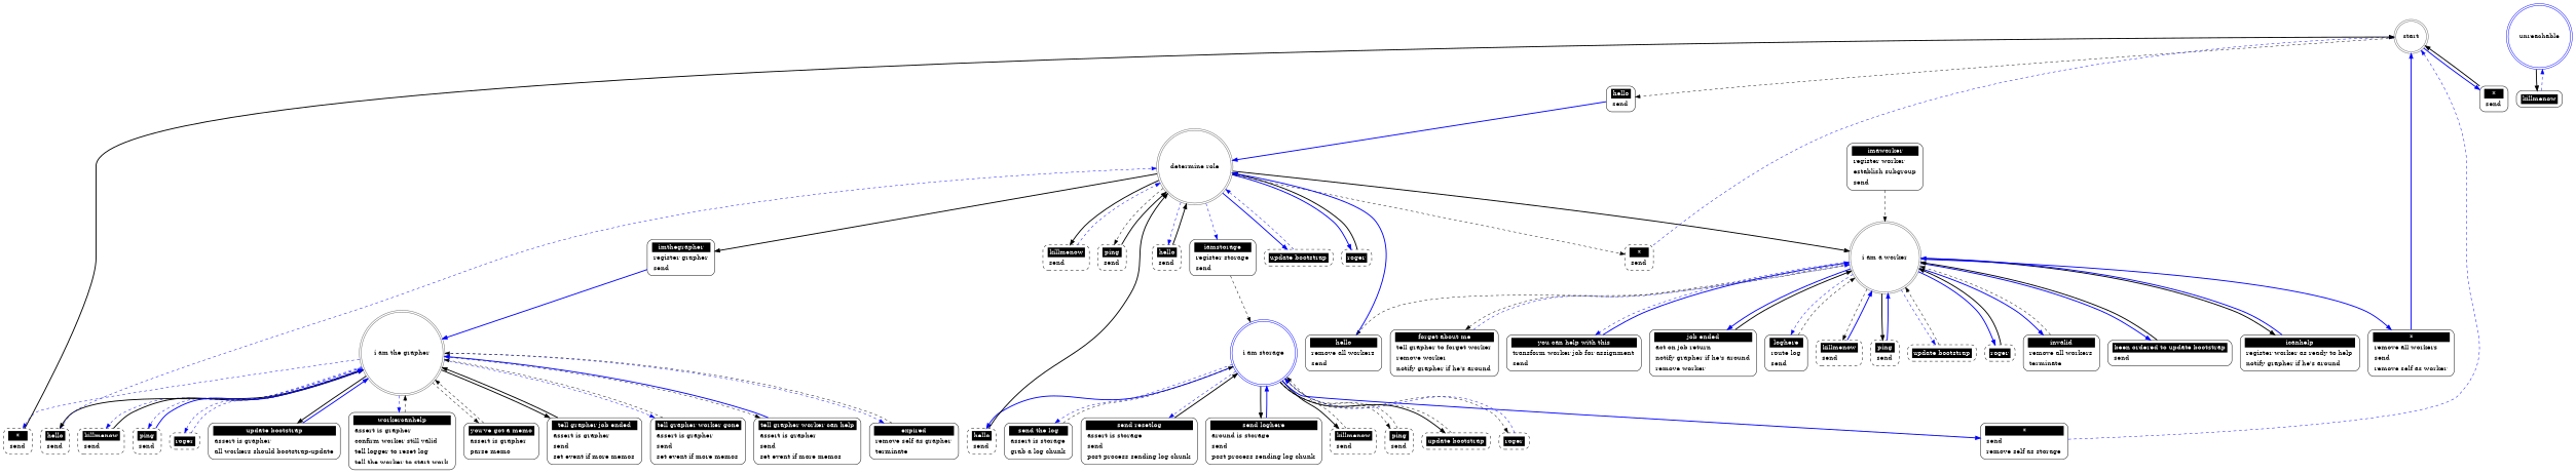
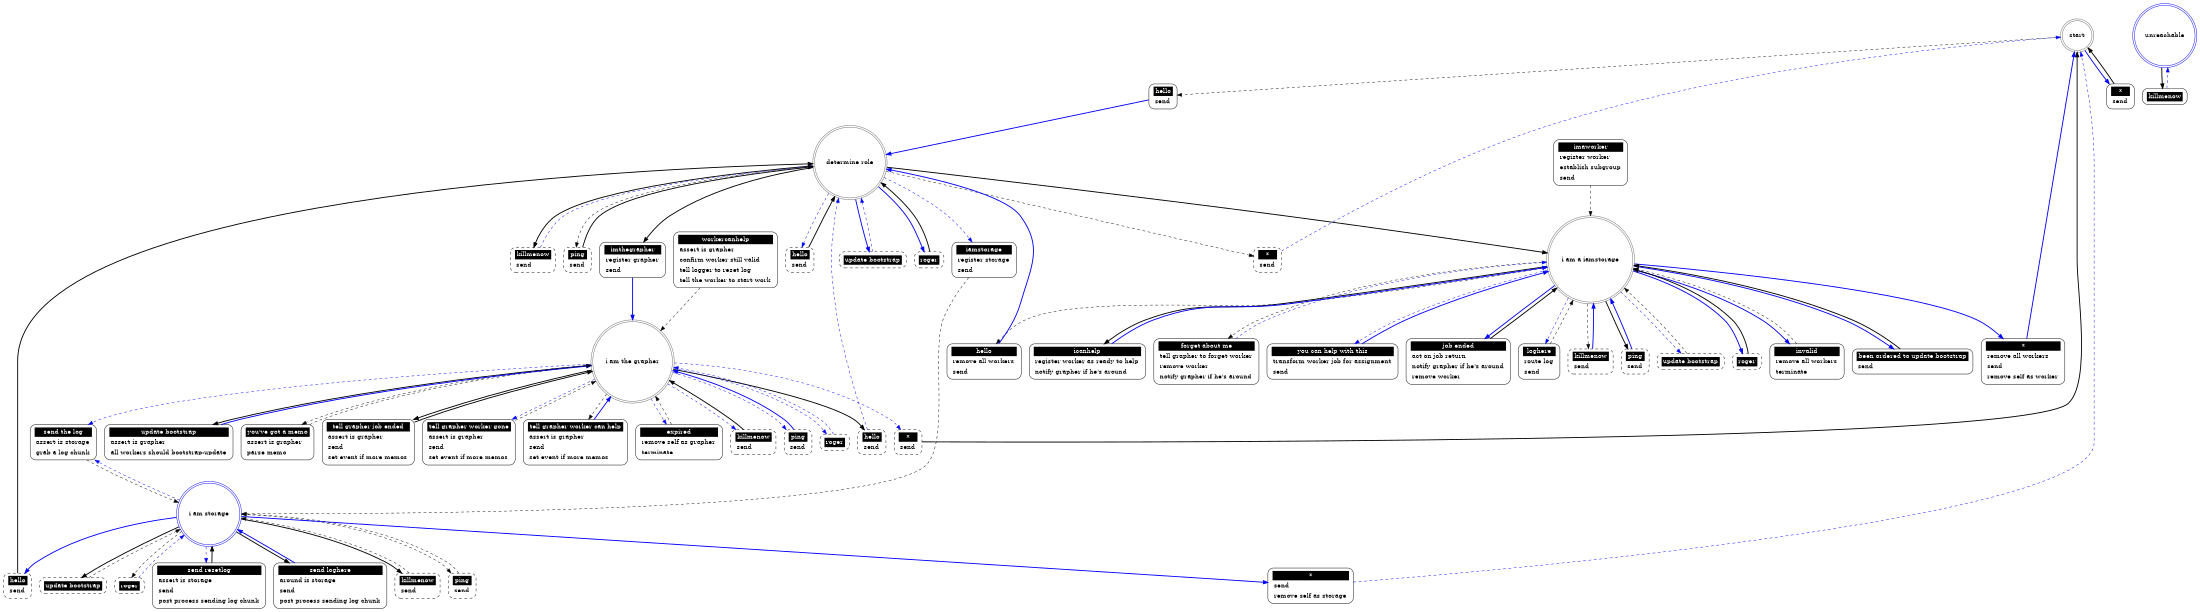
  digraph {
    node [shape=Mrecord style=solid]
    edge [color=black style=dashed]
    start [color=gray40 shape=doublecircle style=""]
    n2 [label=<<table border="0" cellborder="0" cellpadding="3" bgcolor="white"><tr><td bgcolor="black" align="center" colspan="2"><font color="white">hello</font></td></tr><tr><td align="left" port="r3">send</td></tr></table>>]
    n3 [label=<<table border="0" cellborder="0" cellpadding="3" bgcolor="white"><tr><td bgcolor="black" align="center" colspan="2"><font color="white">*</font></td></tr><tr><td align="left" port="r3">send</td></tr></table>>]
    "determine role" [color=gray40 shape=doublecircle style=""]
    n5 [label=<<table border="0" cellborder="0" cellpadding="3" bgcolor="white"><tr><td bgcolor="black" align="center" colspan="2"><font color="white">killmenow</font></td></tr><tr><td align="left" port="r3">send</td></tr></table>> style=dashed]
    n6 [label=<<table border="0" cellborder="0" cellpadding="3" bgcolor="white"><tr><td bgcolor="black" align="center" colspan="2"><font color="white">ping</font></td></tr><tr><td align="left" port="r3">send</td></tr></table>> style=dashed]
    n7 [label=<<table border="0" cellborder="0" cellpadding="3" bgcolor="white"><tr><td bgcolor="black" align="center" colspan="2"><font color="white">hello</font></td></tr><tr><td align="left" port="r3">send</td></tr></table>> style=dashed]
    n8 [label=<<table border="0" cellborder="0" cellpadding="3" bgcolor="white"><tr><td bgcolor="black" align="center" colspan="2"><font color="white">update bootstrap</font></td></tr></table>> style=dashed]
    n9 [label=<<table border="0" cellborder="0" cellpadding="3" bgcolor="white"><tr><td bgcolor="black" align="center" colspan="2"><font color="white">roger</font></td></tr></table>> style=dashed]
    n10 [label=<<table border="0" cellborder="0" cellpadding="3" bgcolor="white"><tr><td bgcolor="black" align="center" colspan="2"><font color="white">*</font></td></tr><tr><td align="left" port="r3">send</td></tr></table>> style=dashed]
    n11 [label=<<table border="0" cellborder="0" cellpadding="3" bgcolor="white"><tr><td bgcolor="black" align="center" colspan="2"><font color="white">imthegrapher</font></td></tr><tr><td align="left" port="r3">register grapher</td></tr><tr><td align="left" port="r3">send</td></tr></table>>]
    n12 [label=<<table border="0" cellborder="0" cellpadding="3" bgcolor="white"><tr><td bgcolor="black" align="center" colspan="2"><font color="white">iamstorage</font></td></tr><tr><td align="left" port="r3">register storage</td></tr><tr><td align="left" port="r3">send</td></tr></table>>]
-   "i am a worker" [color=gray40 shape=doublecircle style=""]
+   "i am a worker" [color=gray40 shape=doublecircle label="i am a iamstorage" style=""]
    "i am the grapher" [color=gray40 shape=doublecircle style=""]
    n15 [label=<<table border="0" cellborder="0" cellpadding="3" bgcolor="white"><tr><td bgcolor="black" align="center" colspan="2"><font color="white">imaworker</font></td></tr><tr><td align="left" port="r3">register worker</td></tr><tr><td align="left" port="r3">establish subgroup</td></tr><tr><td align="left" port="r3">send</td></tr></table>>]
    "i am storage" [color=blue shape=doublecircle style=""]
    n17 [label=<<table border="0" cellborder="0" cellpadding="3" bgcolor="white"><tr><td bgcolor="black" align="center" colspan="2"><font color="white">killmenow</font></td></tr><tr><td align="left" port="r3">send</td></tr></table>> style=dashed]
    n18 [label=<<table border="0" cellborder="0" cellpadding="3" bgcolor="white"><tr><td bgcolor="black" align="center" colspan="2"><font color="white">ping</font></td></tr><tr><td align="left" port="r3">send</td></tr></table>> style=dashed]
    n19 [label=<<table border="0" cellborder="0" cellpadding="3" bgcolor="white"><tr><td bgcolor="black" align="center" colspan="2"><font color="white">hello</font></td></tr><tr><td align="left" port="r3">send</td></tr></table>> style=dashed]
    n20 [label=<<table border="0" cellborder="0" cellpadding="3" bgcolor="white"><tr><td bgcolor="black" align="center" colspan="2"><font color="white">roger</font></td></tr></table>> style=dashed]
    n21 [label=<<table border="0" cellborder="0" cellpadding="3" bgcolor="white"><tr><td bgcolor="black" align="center" colspan="2"><font color="white">*</font></td></tr><tr><td align="left" port="r3">send</td></tr></table>> style=dashed]
    n22 [label=<<table border="0" cellborder="0" cellpadding="3" bgcolor="white"><tr><td bgcolor="black" align="center" colspan="2"><font color="white">update bootstrap</font></td></tr><tr><td align="left" port="r3">assert is grapher</td></tr><tr><td align="left" port="r3">all workers should bootstrap-update</td></tr></table>>]
    n23 [label=<<table border="0" cellborder="0" cellpadding="3" bgcolor="white"><tr><td bgcolor="black" align="center" colspan="2"><font color="white">workercanhelp</font></td></tr><tr><td align="left" port="r3">assert is grapher</td></tr><tr><td align="left" port="r3">confirm worker still valid</td></tr><tr><td align="left" port="r3">tell logger to reset log</td></tr><tr><td align="left" port="r3">tell the worker to start work</td></tr></table>>]
    n24 [label=<<table border="0" cellborder="0" cellpadding="3" bgcolor="white"><tr><td bgcolor="black" align="center" colspan="2"><font color="white">you've got a memo</font></td></tr><tr><td align="left" port="r3">assert is grapher</td></tr><tr><td align="left" port="r3">parse memo</td></tr></table>>]
    n25 [label=<<table border="0" cellborder="0" cellpadding="3" bgcolor="white"><tr><td bgcolor="black" align="center" colspan="2"><font color="white">tell grapher job ended</font></td></tr><tr><td align="left" port="r3">assert is grapher</td></tr><tr><td align="left" port="r3">send</td></tr><tr><td align="left" port="r3">set event if more memos</td></tr></table>>]
    n26 [label=<<table border="0" cellborder="0" cellpadding="3" bgcolor="white"><tr><td bgcolor="black" align="center" colspan="2"><font color="white">tell grapher worker gone</font></td></tr><tr><td align="left" port="r3">assert is grapher</td></tr><tr><td align="left" port="r3">send</td></tr><tr><td align="left" port="r3">set event if more memos</td></tr></table>>]
    n27 [label=<<table border="0" cellborder="0" cellpadding="3" bgcolor="white"><tr><td bgcolor="black" align="center" colspan="2"><font color="white">tell grapher worker can help</font></td></tr><tr><td align="left" port="r3">assert is grapher</td></tr><tr><td align="left" port="r3">send</td></tr><tr><td align="left" port="r3">set event if more memos</td></tr></table>>]
    n28 [label=<<table border="0" cellborder="0" cellpadding="3" bgcolor="white"><tr><td bgcolor="black" align="center" colspan="2"><font color="white">expired</font></td></tr><tr><td align="left" port="r3">remove self as grapher</td></tr><tr><td align="left" port="r3">terminate</td></tr></table>>]
    n29 [label=<<table border="0" cellborder="0" cellpadding="3" bgcolor="white"><tr><td bgcolor="black" align="center" colspan="2"><font color="white">killmenow</font></td></tr><tr><td align="left" port="r3">send</td></tr></table>> style=dashed]
    n30 [label=<<table border="0" cellborder="0" cellpadding="3" bgcolor="white"><tr><td bgcolor="black" align="center" colspan="2"><font color="white">ping</font></td></tr><tr><td align="left" port="r3">send</td></tr></table>> style=dashed]
    n31 [label=<<table border="0" cellborder="0" cellpadding="3" bgcolor="white"><tr><td bgcolor="black" align="center" colspan="2"><font color="white">update bootstrap</font></td></tr></table>> style=dashed]
    n32 [label=<<table border="0" cellborder="0" cellpadding="3" bgcolor="white"><tr><td bgcolor="black" align="center" colspan="2"><font color="white">roger</font></td></tr></table>> style=dashed]
    n33 [label=<<table border="0" cellborder="0" cellpadding="3" bgcolor="white"><tr><td bgcolor="black" align="center" colspan="2"><font color="white">hello</font></td></tr><tr><td align="left" port="r3">remove all workers</td></tr><tr><td align="left" port="r3">send</td></tr></table>>]
    n34 [label=<<table border="0" cellborder="0" cellpadding="3" bgcolor="white"><tr><td bgcolor="black" align="center" colspan="2"><font color="white">invalid</font></td></tr><tr><td align="left" port="r3">remove all workers</td></tr><tr><td align="left" port="r3">terminate</td></tr></table>>]
    n35 [label=<<table border="0" cellborder="0" cellpadding="3" bgcolor="white"><tr><td bgcolor="black" align="center" colspan="2"><font color="white">been ordered to update bootstrap</font></td></tr><tr><td align="left" port="r3">send</td></tr></table>>]
    n36 [label=<<table border="0" cellborder="0" cellpadding="3" bgcolor="white"><tr><td bgcolor="black" align="center" colspan="2"><font color="white">icanhelp</font></td></tr><tr><td align="left" port="r3">register worker as ready to help</td></tr><tr><td align="left" port="r3">notify grapher if he's around</td></tr></table>>]
    n37 [label=<<table border="0" cellborder="0" cellpadding="3" bgcolor="white"><tr><td bgcolor="black" align="center" colspan="2"><font color="white">forget about me</font></td></tr><tr><td align="left" port="r3">tell grapher to forget worker</td></tr><tr><td align="left" port="r3">remove worker</td></tr><tr><td align="left" port="r3">notify grapher if he's around</td></tr></table>>]
    n38 [label=<<table border="0" cellborder="0" cellpadding="3" bgcolor="white"><tr><td bgcolor="black" align="center" colspan="2"><font color="white">you can help with this</font></td></tr><tr><td align="left" port="r3">transform worker job for assignment</td></tr><tr><td align="left" port="r3">send</td></tr></table>>]
    n39 [label=<<table border="0" cellborder="0" cellpadding="3" bgcolor="white"><tr><td bgcolor="black" align="center" colspan="2"><font color="white">job ended</font></td></tr><tr><td align="left" port="r3">act on job return</td></tr><tr><td align="left" port="r3">notify grapher if he's around</td></tr><tr><td align="left" port="r3">remove worker</td></tr></table>>]
    n40 [label=<<table border="0" cellborder="0" cellpadding="3" bgcolor="white"><tr><td bgcolor="black" align="center" colspan="2"><font color="white">loghere</font></td></tr><tr><td align="left" port="r3">route log</td></tr><tr><td align="left" port="r3">send</td></tr></table>>]
    n41 [label=<<table border="0" cellborder="0" cellpadding="3" bgcolor="white"><tr><td bgcolor="black" align="center" colspan="2"><font color="white">*</font></td></tr><tr><td align="left" port="r3">remove all workers</td></tr><tr><td align="left" port="r3">send</td></tr><tr><td align="left" port="r3">remove self as worker</td></tr></table>>]
    n42 [label=<<table border="0" cellborder="0" cellpadding="3" bgcolor="white"><tr><td bgcolor="black" align="center" colspan="2"><font color="white">killmenow</font></td></tr><tr><td align="left" port="r3">send</td></tr></table>> style=dashed]
    n43 [label=<<table border="0" cellborder="0" cellpadding="3" bgcolor="white"><tr><td bgcolor="black" align="center" colspan="2"><font color="white">ping</font></td></tr><tr><td align="left" port="r3">send</td></tr></table>> style=dashed]
    n44 [label=<<table border="0" cellborder="0" cellpadding="3" bgcolor="white"><tr><td bgcolor="black" align="center" colspan="2"><font color="white">hello</font></td></tr><tr><td align="left" port="r3">send</td></tr></table>> style=dashed]
    n45 [label=<<table border="0" cellborder="0" cellpadding="3" bgcolor="white"><tr><td bgcolor="black" align="center" colspan="2"><font color="white">update bootstrap</font></td></tr></table>> style=dashed]
    n46 [label=<<table border="0" cellborder="0" cellpadding="3" bgcolor="white"><tr><td bgcolor="black" align="center" colspan="2"><font color="white">roger</font></td></tr></table>> style=dashed]
    n47 [label=<<table border="0" cellborder="0" cellpadding="3" bgcolor="white"><tr><td bgcolor="black" align="center" colspan="2"><font color="white">send the log</font></td></tr><tr><td align="left" port="r3">assert is storage</td></tr><tr><td align="left" port="r3">grab a log chunk</td></tr></table>>]
    n48 [label=<<table border="0" cellborder="0" cellpadding="3" bgcolor="white"><tr><td bgcolor="black" align="center" colspan="2"><font color="white">send resetlog</font></td></tr><tr><td align="left" port="r3">assert is storage</td></tr><tr><td align="left" port="r3">send</td></tr><tr><td align="left" port="r3">post process sending log chunk</td></tr></table>>]
    n49 [label=<<table border="0" cellborder="0" cellpadding="3" bgcolor="white"><tr><td bgcolor="black" align="center" colspan="2"><font color="white">send loghere</font></td></tr><tr><td align="left" port="r3">around is storage</td></tr><tr><td align="left" port="r3">send</td></tr><tr><td align="left" port="r3">post process sending log chunk</td></tr></table>>]
    n50 [label=<<table border="0" cellborder="0" cellpadding="3" bgcolor="white"><tr><td bgcolor="black" align="center" colspan="2"><font color="white">*</font></td></tr><tr><td align="left" port="r3">send</td></tr><tr><td align="left" port="r3">remove self as storage</td></tr></table>>]
    unreachable [color=blue shape=doublecircle style=""]
    n52 [label=<<table border="0" cellborder="0" cellpadding="3" bgcolor="white"><tr><td bgcolor="black" align="center" colspan="2"><font color="white">killmenow</font></td></tr></table>>]
    start -> n2
    start -> n3 [color=blue style=bold]
    n2 -> "determine role" [color=blue style=bold]
    n3 -> start [style=bold]
    "determine role" -> n5 [style=bold]
    "determine role" -> n6
    "determine role" -> n7 [color=blue]
    "determine role" -> n8 [color=blue style=bold]
    "determine role" -> n9 [color=blue style=bold]
    "determine role" -> n10
    "determine role" -> n11 [style=bold]
    "determine role" -> n12 [color=blue]
    "determine role" -> "i am a worker" [style=bold]
    n5 -> "determine role" [color=blue]
    n6 -> "determine role" [style=bold]
    n7 -> "determine role" [style=bold]
    n8 -> "determine role" [color=blue]
    n9 -> "determine role" [style=bold]
    n10 -> start [color=blue]
    n11 -> "i am the grapher" [color=blue style=bold]
    n12 -> "i am storage"
    "i am a worker" -> n29
    "i am a worker" -> n30 [style=bold]
    "i am a worker" -> n31 [color=blue]
    "i am a worker" -> n32 [color=blue style=bold]
    "i am a worker" -> n33
    "i am a worker" -> n34 [color=blue style=bold]
    "i am a worker" -> n35 [color=blue style=bold]
    "i am a worker" -> n36 [style=bold]
    "i am a worker" -> n37
    "i am a worker" -> n38 [color=blue]
    "i am a worker" -> n39 [color=blue style=bold]
    "i am a worker" -> n40 [color=blue]
    "i am a worker" -> n41 [color=blue style=bold]
    "i am the grapher" -> n17 [color=blue]
    "i am the grapher" -> n18 [color=blue]
    "i am the grapher" -> n19 [style=bold]
    "i am the grapher" -> n20 [color=blue]
    "i am the grapher" -> n21 [color=blue]
    "i am the grapher" -> n22 [style=bold]
-   "i am the grapher" -> n23 [color=blue]
+   "i am the grapher" -> n47 [color=blue]
    "i am the grapher" -> n24
    "i am the grapher" -> n25 [style=bold]
    "i am the grapher" -> n26 [color=blue]
    "i am the grapher" -> n27
    "i am the grapher" -> n28 [color=blue]
    n15 -> "i am a worker"
    "i am storage" -> n42 [style=bold]
    "i am storage" -> n43
    "i am storage" -> n44 [color=blue style=bold]
    "i am storage" -> n45 [style=bold]
    "i am storage" -> n46
    "i am storage" -> n47 [color=blue]
    "i am storage" -> n48 [color=blue]
    "i am storage" -> n49 [style=bold]
    "i am storage" -> n50 [color=blue style=bold]
    n17 -> "i am the grapher" [style=bold]
    n18 -> "i am the grapher" [color=blue style=bold]
    n19 -> "determine role" [color=blue]
    n20 -> "i am the grapher" [color=blue]
    n21 -> start [style=bold]
    n22 -> "i am the grapher" [color=blue style=bold]
    n23 -> "i am the grapher"
    n24 -> "i am the grapher"
    n25 -> "i am the grapher" [style=bold]
    n26 -> "i am the grapher"
    n27 -> "i am the grapher" [color=blue style=bold]
    n28 -> "i am the grapher"
    n29 -> "i am a worker" [color=blue style=bold]
    n30 -> "i am a worker" [color=blue style=bold]
    n31 -> "i am a worker"
    n32 -> "i am a worker" [style=bold]
    n33 -> "determine role" [color=blue style=bold]
    n34 -> "i am a worker"
    n35 -> "i am a worker" [style=bold]
    n36 -> "i am a worker" [color=blue style=bold]
    n37 -> "i am a worker" [color=blue]
    n38 -> "i am a worker" [color=blue style=bold]
    n39 -> "i am a worker" [style=bold]
    n40 -> "i am a worker"
    n41 -> start [color=blue style=bold]
    n42 -> "i am storage"
    n43 -> "i am storage"
    n44 -> "determine role" [style=bold]
    n45 -> "i am storage"
    n46 -> "i am storage" [color=blue]
    n47 -> "i am storage"
    n48 -> "i am storage" [style=bold]
    n49 -> "i am storage" [color=blue style=bold]
    n50 -> start [color=blue]
    unreachable -> n52 [style=bold]
    n52 -> unreachable [color=blue]
  }
